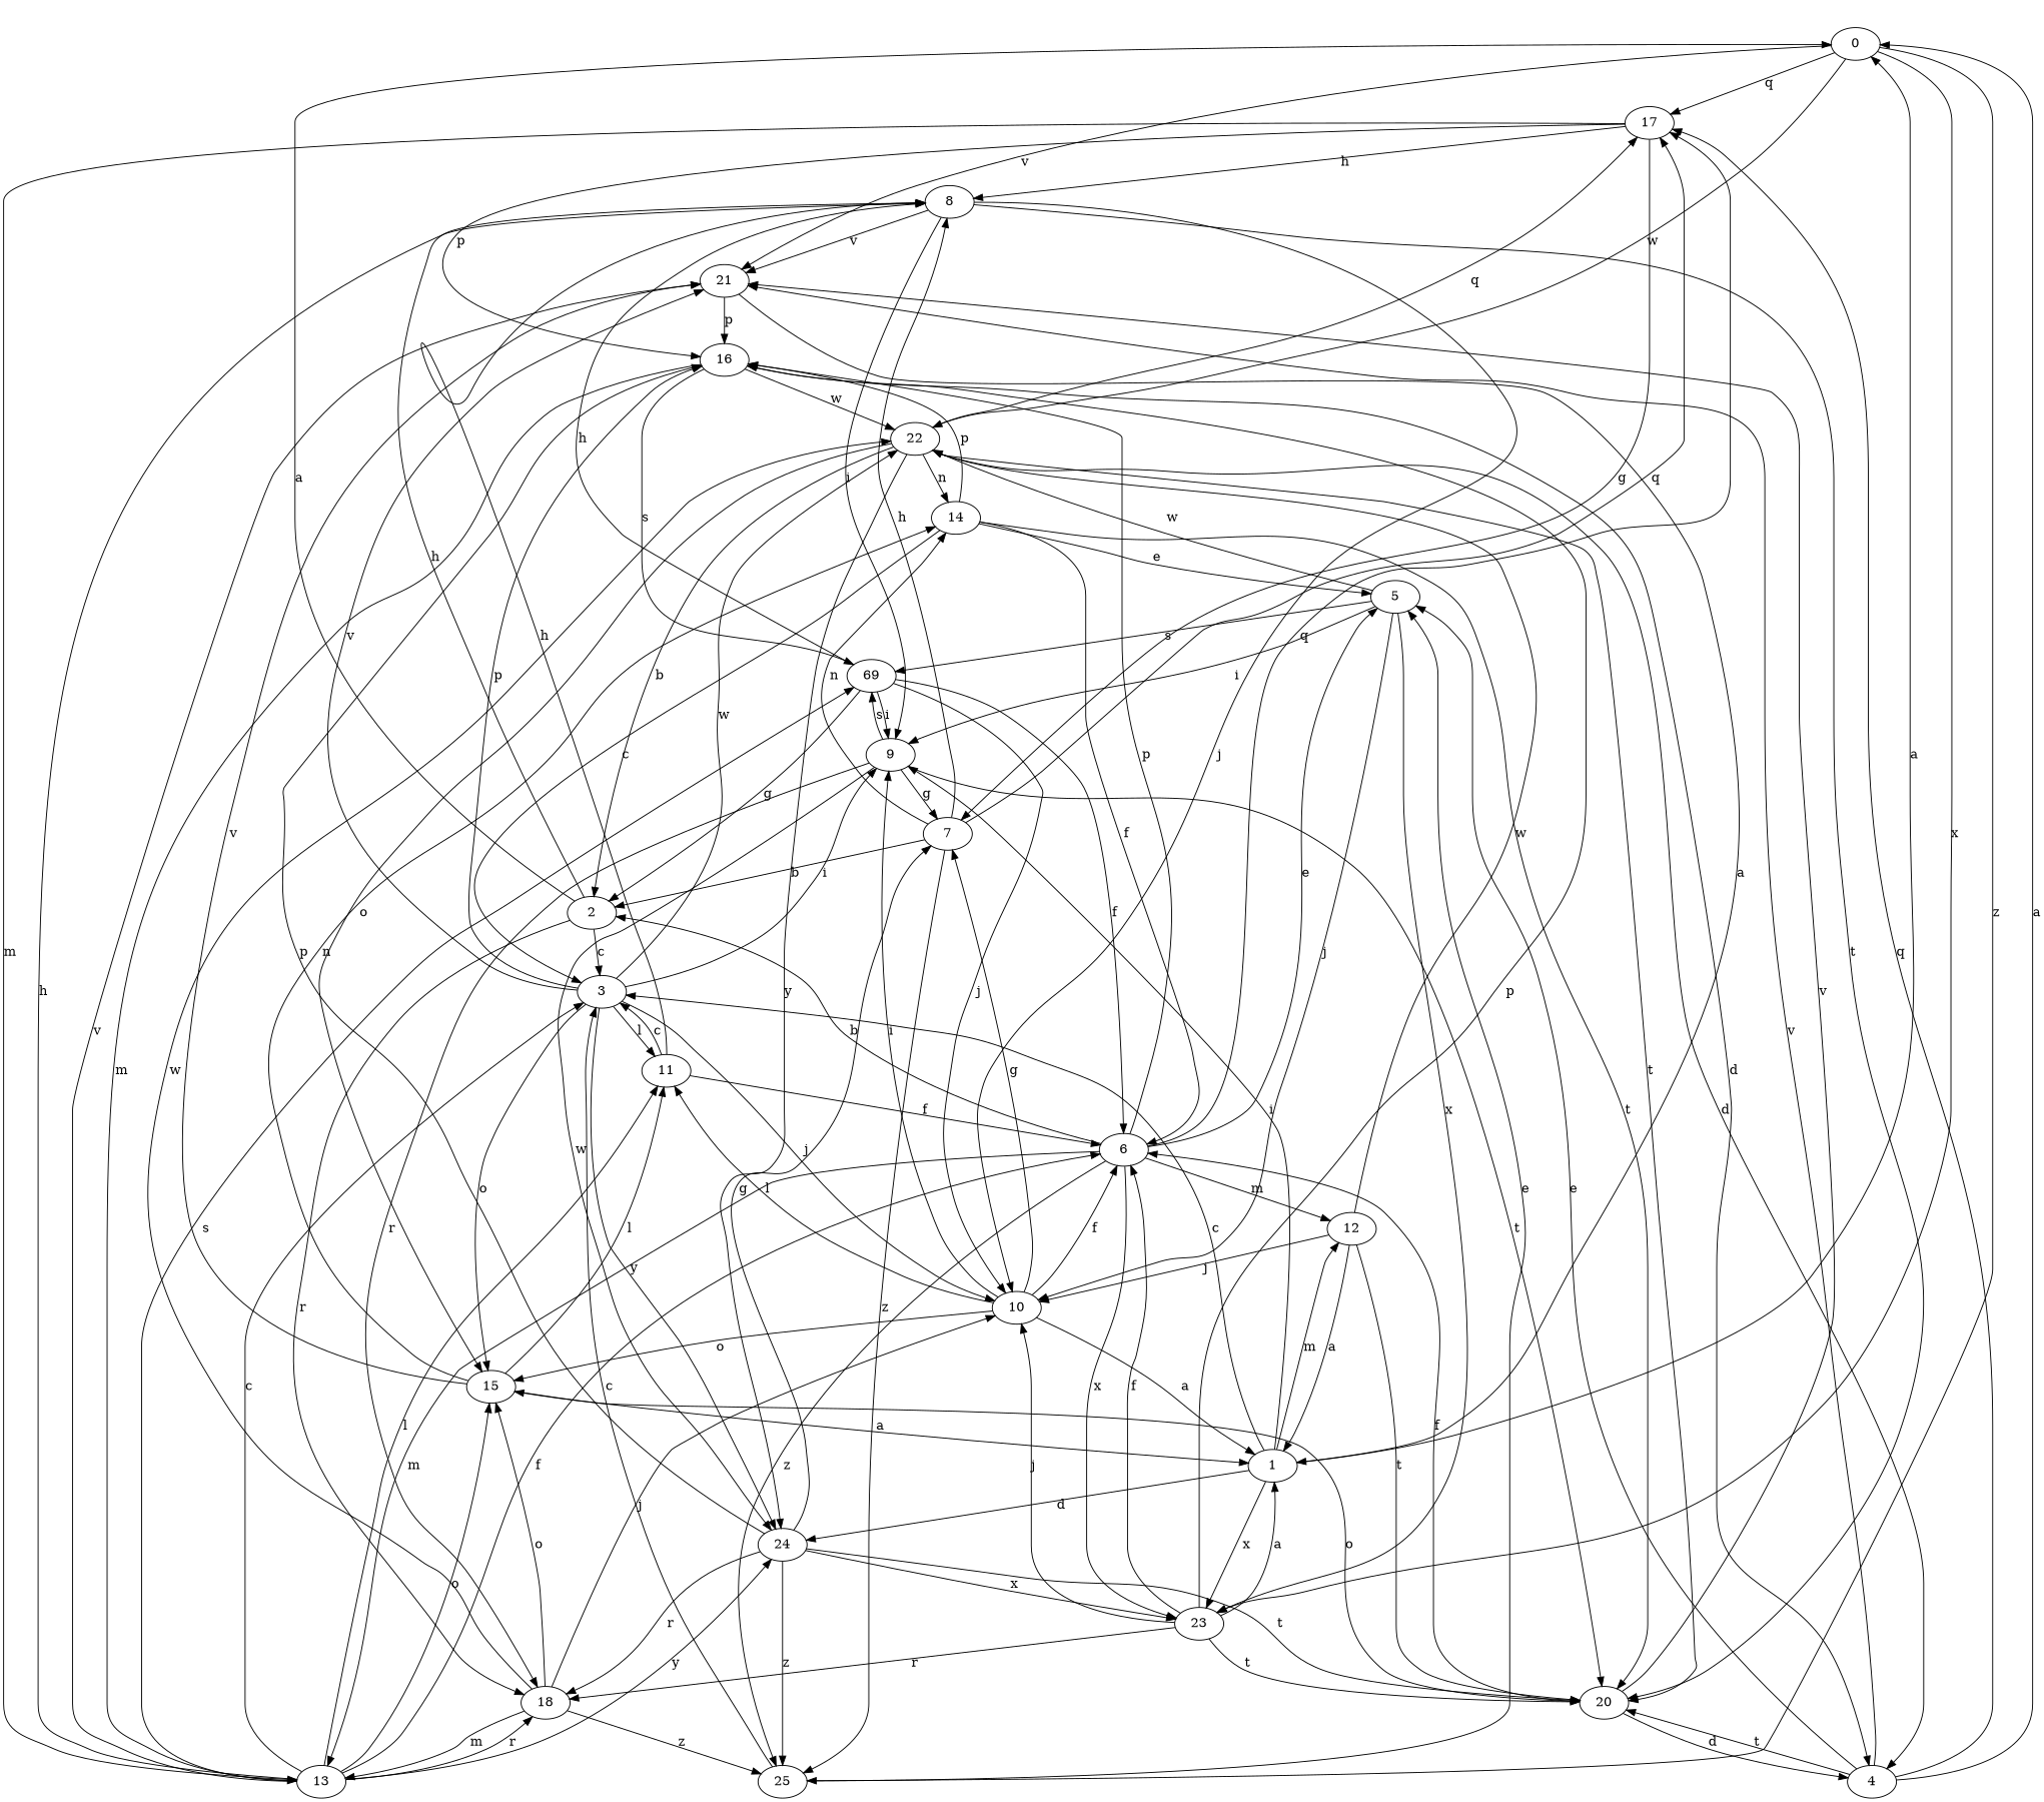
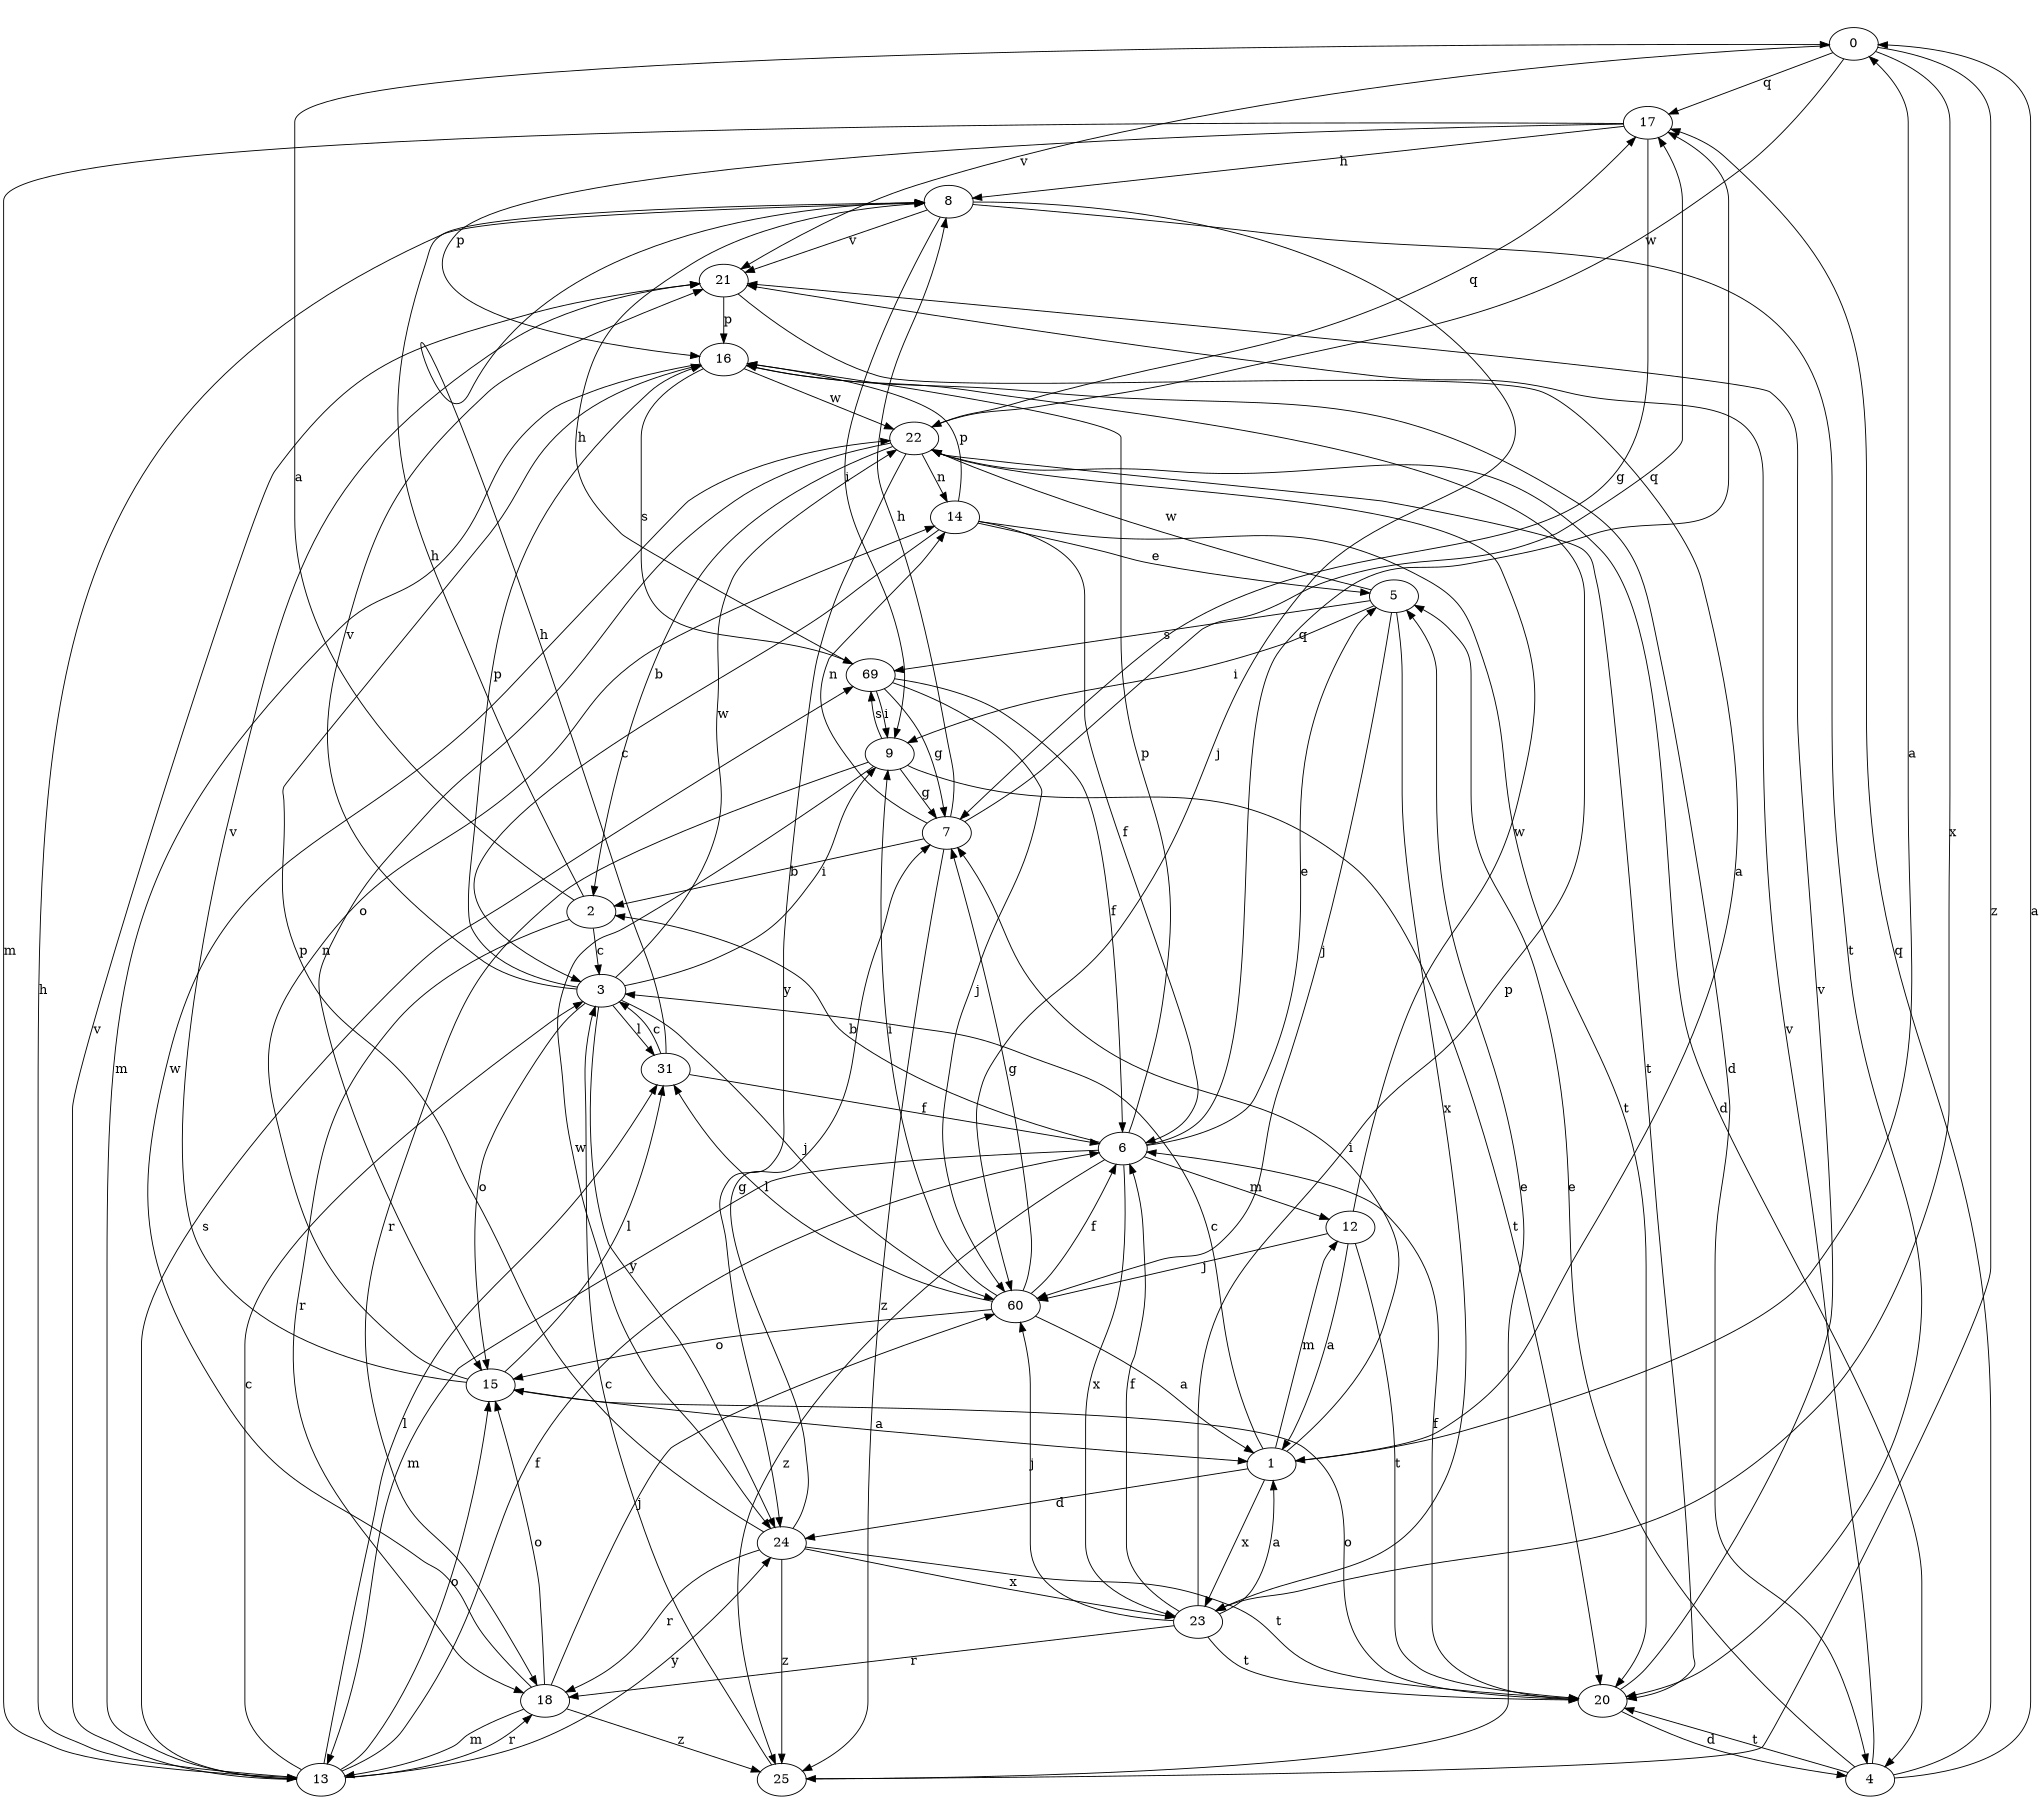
  strict digraph {
    0
    17
    21
    22
    23
    25
    8
    16
    13
    7
    1
    24
    2
    15
    4
    20
    14
    18
-   10
+   10 [label=60]
    6
    3
    5
    9
    12
-   11
+   11 [label=31]
    n26 [label=69]
    0 -> 17 [label=q]
    0 -> 21 [label=v]
    0 -> 22 [label=w]
    0 -> 23 [label=x]
    0 -> 25 [label=z]
    17 -> 8 [label=h]
    17 -> 16 [label=p]
    17 -> 13 [label=m]
    17 -> 7 [label=g]
    21 -> 16 [label=p]
    21 -> 1 [label=a]
    22 -> 17 [label=q]
    22 -> 24 [label=y]
    22 -> 2 [label=b]
    22 -> 15 [label=o]
    22 -> 4 [label=d]
    22 -> 20 [label=t]
    22 -> 14 [label=n]
    23 -> 16 [label=p]
    23 -> 1 [label=a]
    23 -> 20 [label=t]
    23 -> 18 [label=r]
    23 -> 10 [label=j]
    23 -> 6 [label=f]
    25 -> 3 [label=c]
    25 -> 5 [label=e]
    8 -> 21 [label=v]
    8 -> 20 [label=t]
    8 -> 10 [label=j]
    8 -> 9 [label=i]
    16 -> 22 [label=w]
    16 -> 13 [label=m]
    16 -> 4 [label=d]
    16 -> n26 [label=s]
    13 -> 21 [label=v]
    13 -> 8 [label=h]
    13 -> 24 [label=y]
    13 -> 15 [label=o]
    13 -> 18 [label=r]
    13 -> 6 [label=f]
    13 -> 3 [label=c]
    13 -> 11 [label=l]
    13 -> n26 [label=s]
    7 -> 17 [label=q]
    7 -> 25 [label=z]
    7 -> 8 [label=h]
    7 -> 2 [label=b]
    7 -> 14 [label=n]
    1 -> 0 [label=a]
    1 -> 23 [label=x]
    1 -> 24 [label=d]
    1 -> 3 [label=c]
-   1 -> 9 [label=i]
+   1 -> 7 [label=i]
    1 -> 12 [label=m]
    24 -> 23 [label=x]
    24 -> 25 [label=z]
    24 -> 16 [label=p]
    24 -> 7 [label=g]
    24 -> 20 [label=t]
    24 -> 18 [label=r]
    2 -> 0 [label=a]
    2 -> 8 [label=h]
    2 -> 18 [label=r]
    2 -> 3 [label=c]
    15 -> 21 [label=v]
    15 -> 1 [label=a]
    15 -> 14 [label=n]
    15 -> 11 [label=l]
    4 -> 0 [label=a]
    4 -> 17 [label=q]
    4 -> 21 [label=v]
    4 -> 20 [label=t]
    4 -> 5 [label=e]
    20 -> 21 [label=v]
    20 -> 15 [label=o]
    20 -> 4 [label=d]
    20 -> 6 [label=f]
    14 -> 16 [label=p]
    14 -> 20 [label=t]
    14 -> 6 [label=f]
    14 -> 3 [label=c]
    14 -> 5 [label=e]
    18 -> 22 [label=w]
    18 -> 25 [label=z]
    18 -> 13 [label=m]
    18 -> 15 [label=o]
    18 -> 10 [label=j]
    10 -> 7 [label=g]
    10 -> 1 [label=a]
    10 -> 15 [label=o]
    10 -> 6 [label=f]
    10 -> 9 [label=i]
    10 -> 11 [label=l]
    6 -> 17 [label=q]
    6 -> 23 [label=x]
    6 -> 25 [label=z]
    6 -> 16 [label=p]
    6 -> 13 [label=m]
    6 -> 2 [label=b]
    6 -> 5 [label=e]
    6 -> 12 [label=m]
    3 -> 21 [label=v]
    3 -> 22 [label=w]
    3 -> 16 [label=p]
    3 -> 24 [label=y]
    3 -> 15 [label=o]
    3 -> 10 [label=j]
    3 -> 9 [label=i]
    3 -> 11 [label=l]
    5 -> 22 [label=w]
    5 -> 23 [label=x]
    5 -> 10 [label=j]
    5 -> 9 [label=i]
    5 -> n26 [label=s]
    9 -> 7 [label=g]
    9 -> 24 [label=w]
    9 -> 20 [label=t]
    9 -> 18 [label=r]
    9 -> n26 [label=s]
    12 -> 22 [label=w]
    12 -> 1 [label=a]
    12 -> 20 [label=t]
    12 -> 10 [label=j]
    11 -> 8 [label=h]
    11 -> 6 [label=f]
    11 -> 3 [label=c]
    n26 -> 8 [label=h]
-   n26 -> 2 [label=g]
+   n26 -> 7 [label=g]
    n26 -> 10 [label=j]
    n26 -> 6 [label=f]
    n26 -> 9 [label=i]
  }
